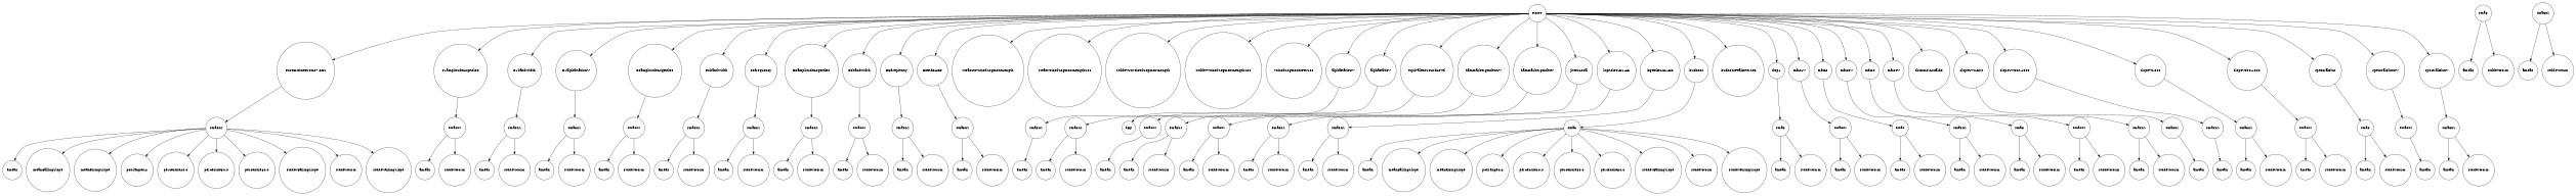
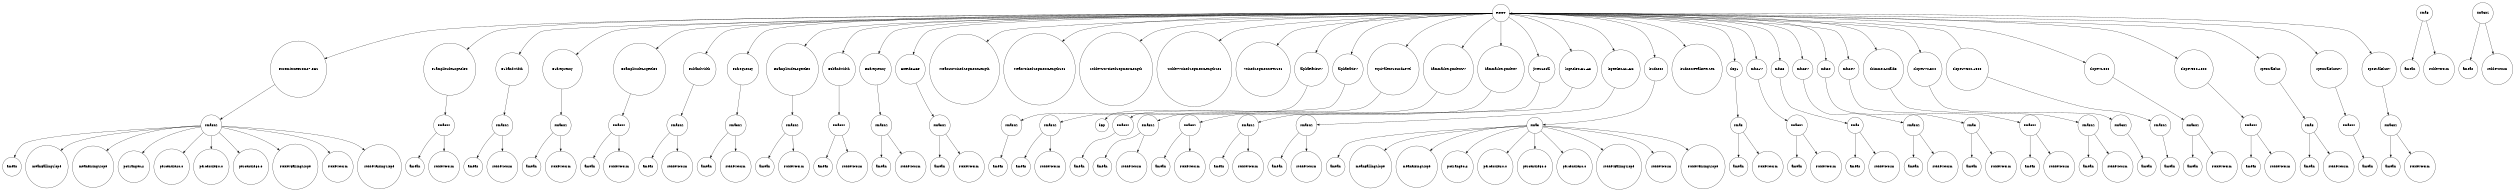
  digraph {
    node [shape=circle]
    n1 [label=ROOT]
    n2 [label="F0semitoneFrom27.5Hz"]
    n3 [label=F1amplitudeLogRelF0]
    n4 [label=F1bandwidth]
-   n5 [label=F1alphaRatioUV]
+   n5 [label=F1frequency]
    n6 [label=F2amplitudeLogRelF0]
    n7 [label=F2bandwidth]
    n8 [label=F2frequency]
    n9 [label=F3amplitudeLogRelF0]
    n10 [label=F3bandwidth]
    n11 [label=F3frequency]
    n12 [label=HNRdBACF]
    n13 [label=MeanUnvoicedSegmentLength]
    n14 [label=MeanVoicedSegmentLengthSec]
    n15 [label=StddevUnvoicedSegmentLength]
    n16 [label=StddevVoicedSegmentLengthSec]
    n17 [label=VoicedSegmentsPerSec]
    n18 [label=alphaRatioUV]
    n19 [label=alphaRatioV]
    n20 [label=equivalentSoundLevel]
    n21 [label=hammarbergIndexUV]
    n22 [label=hammarbergIndexV]
    n23 [label=jitterLocal]
    n24 [label="logRelF0-H1-A3"]
    n25 [label="logRelF0-H1-H2"]
    n26 [label=loudness]
    n27 [label=loudnessPeaksPerSec]
    n28 [label=dBp1]
    n29 [label=mfcc1V]
    n30 [label=mfcc3]
    n31 [label=mfcc3V]
    n32 [label=mfcc4]
    n33 [label=mfcc4V]
    n34 [label=shimmerLocaldB]
    n35 [label="slopeUV0-500"]
    n36 [label="slopeUV500-1500"]
    n37 [label="slopeV0-500"]
    n38 [label="slopeV550-1500"]
    n39 [label=spectralFlux]
    n40 [label=spectralFluxUV]
    n41 [label=spectralFluxV]
    n42 [label=sma3nz]
    n43 [label=sma3nz]
    n44 [label=sma3nz]
    n45 [label=sma3nz]
    n46 [label=sma3nz]
    n47 [label=sma3nz]
    n48 [label=sma3nz]
    n49 [label=sma3nz]
    n50 [label=sma3nz]
    n51 [label=sma3nz]
    n52 [label=sma3nz]
    n53 [label=sma3nz]
    n54 [label=sma3nz]
    n55 [label=dBp]
    n56 [label=sma3nz]
    n57 [label=sma3nz]
    n58 [label=sma3nz]
    n59 [label=sma3nz]
    n60 [label=sma3nz]
    n61 [label=sma3]
    n62 [label=sma3]
    n63 [label=sma3nz]
    n64 [label=sma3]
    n65 [label=sma3nz]
    n66 [label=sma3]
    n67 [label=sma3nz]
    n68 [label=sma3nz]
    n69 [label=sma3nz]
    n70 [label=sma3nz]
    n71 [label=sma3nz]
    n72 [label=sma3nz]
    n73 [label=sma3]
    n74 [label=sma3nz]
    n75 [label=sma3nz]
    n76 [label=amean]
    n77 [label=meanFallingSlope]
    n78 [label=meanRisingSlope]
    n79 [label="pctlrange0-2"]
    n80 [label="percentile20.0"]
    n81 [label="percentile50.0"]
    n82 [label="percentile80.0"]
    n83 [label=stddevFallingSlope]
    n84 [label=stddevNorm]
    n85 [label=stddevRisingSlope]
    n86 [label=amean]
    n87 [label=stddevNorm]
    n88 [label=amean]
    n89 [label=stddevNorm]
    n90 [label=amean]
    n91 [label=stddevNorm]
    n92 [label=amean]
    n93 [label=stddevNorm]
    n94 [label=amean]
    n95 [label=stddevNorm]
    n96 [label=amean]
    n97 [label=stddevNorm]
    n98 [label=amean]
    n99 [label=stddevNorm]
    n100 [label=amean]
    n101 [label=stddevNorm]
    n102 [label=amean]
    n103 [label=stddevNorm]
    n104 [label=amean]
    n105 [label=stddevNorm]
    n106 [label=amean]
    n107 [label=amean]
    n108 [label=stddevNorm]
    n109 [label=amean]
    n110 [label=amean]
    n111 [label=stddevNorm]
    n112 [label=amean]
    n113 [label=stddevNorm]
    n114 [label=amean]
    n115 [label=stddevNorm]
    n116 [label=amean]
    n117 [label=stddevNorm]
    n118 [label=amean]
    n119 [label=meanFallingSlope]
    n120 [label=meanRisingSlope]
    n121 [label="pctlrange0-2"]
    n122 [label="percentile20.0"]
    n123 [label="percentile50.0"]
    n124 [label="percentile80.0"]
    n125 [label=stddevFallingSlope]
    n126 [label=stddevNorm]
    n127 [label=stddevRisingSlope]
    n128 [label=amean]
    n129 [label=stddevNorm]
    n130 [label=amean]
    n131 [label=stddevNorm]
    n132 [label=sma3]
    n133 [label=amean]
    n134 [label=stddevNorm]
    n135 [label=sma3nz]
    n136 [label=amean]
    n137 [label=stddevNorm]
    n138 [label=amean]
    n139 [label=stddevNorm]
    n140 [label=amean]
    n141 [label=stddevNorm]
    n142 [label=amean]
    n143 [label=stddevNorm]
    n144 [label=amean]
    n145 [label=stddevNorm]
    n146 [label=amean]
    n147 [label=stddevNorm]
    n148 [label=amean]
    n149 [label=amean]
    n150 [label=amean]
    n151 [label=stddevNorm]
    n152 [label=amean]
    n153 [label=stddevNorm]
    n154 [label=amean]
    n155 [label=stddevNorm]
    n156 [label=amean]
    n157 [label=amean]
    n158 [label=stddevNorm]
    n1 -> n2
    n1 -> n3
    n1 -> n4
    n1 -> n5
    n1 -> n6
    n1 -> n7
    n1 -> n8
    n1 -> n9
    n1 -> n10
    n1 -> n11
    n1 -> n12
    n1 -> n13
    n1 -> n14
    n1 -> n15
    n1 -> n16
    n1 -> n17
    n1 -> n18
    n1 -> n19
    n1 -> n20
    n1 -> n21
    n1 -> n22
    n1 -> n23
    n1 -> n24
    n1 -> n25
    n1 -> n26
    n1 -> n27
    n1 -> n28
    n1 -> n29
    n1 -> n30
    n1 -> n31
    n1 -> n32
    n1 -> n33
    n1 -> n34
    n1 -> n35
-   n1 -> n36
+   n36 -> n1
    n1 -> n37
    n1 -> n38
    n1 -> n39
    n1 -> n40
    n1 -> n41
    n2 -> n42
    n3 -> n43
    n4 -> n44
    n5 -> n45
    n6 -> n46
    n7 -> n47
    n8 -> n48
    n9 -> n49
    n10 -> n50
    n11 -> n51
    n12 -> n52
    n18 -> n53
    n19 -> n54
    n20 -> n55
    n21 -> n56
    n22 -> n57
    n23 -> n58
    n24 -> n59
    n25 -> n60
    n26 -> n61
    n28 -> n62
    n29 -> n63
    n30 -> n64
    n31 -> n65
    n32 -> n66
    n33 -> n67
    n34 -> n68
    n35 -> n69
    n36 -> n70
    n37 -> n71
    n38 -> n72
    n39 -> n73
    n40 -> n74
    n41 -> n75
    n42 -> n76
    n42 -> n77
    n42 -> n78
    n42 -> n79
    n42 -> n80
    n42 -> n81
    n42 -> n82
    n42 -> n83
    n42 -> n84
    n42 -> n85
    n43 -> n86
    n43 -> n87
    n44 -> n88
    n44 -> n89
    n45 -> n90
    n45 -> n91
    n46 -> n92
    n46 -> n93
    n47 -> n94
    n47 -> n95
    n48 -> n96
    n48 -> n97
    n49 -> n98
    n49 -> n99
    n50 -> n100
    n50 -> n101
    n51 -> n102
    n51 -> n103
    n52 -> n104
    n52 -> n105
    n53 -> n106
    n54 -> n107
    n54 -> n108
    n56 -> n109
    n57 -> n110
    n57 -> n111
    n58 -> n112
    n58 -> n113
    n59 -> n114
    n59 -> n115
    n60 -> n116
    n60 -> n117
    n61 -> n118
    n61 -> n119
    n61 -> n120
    n61 -> n121
    n61 -> n122
    n61 -> n123
    n61 -> n124
    n61 -> n125
    n61 -> n126
    n61 -> n127
    n62 -> n128
    n62 -> n129
    n63 -> n130
    n63 -> n131
    n64 -> n138
    n64 -> n139
    n65 -> n140
    n65 -> n141
    n66 -> n142
    n66 -> n143
    n67 -> n144
    n67 -> n145
    n68 -> n146
    n68 -> n147
    n69 -> n148
    n70 -> n149
    n71 -> n150
    n71 -> n151
    n72 -> n152
    n72 -> n153
    n73 -> n154
    n73 -> n155
    n74 -> n156
    n75 -> n157
    n75 -> n158
    n132 -> n133
    n132 -> n134
    n135 -> n136
    n135 -> n137
  }
